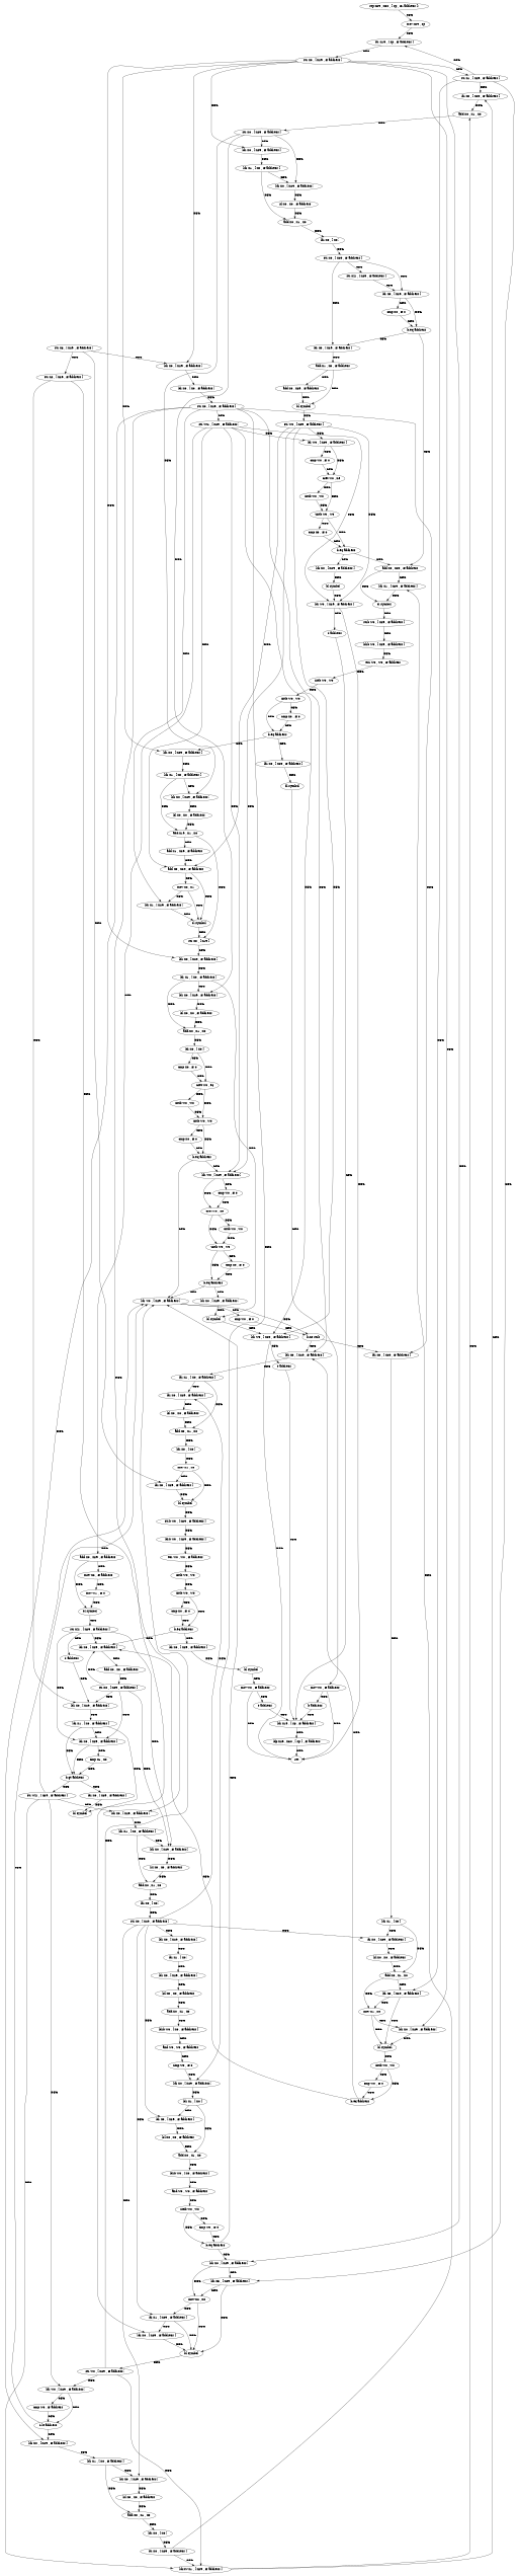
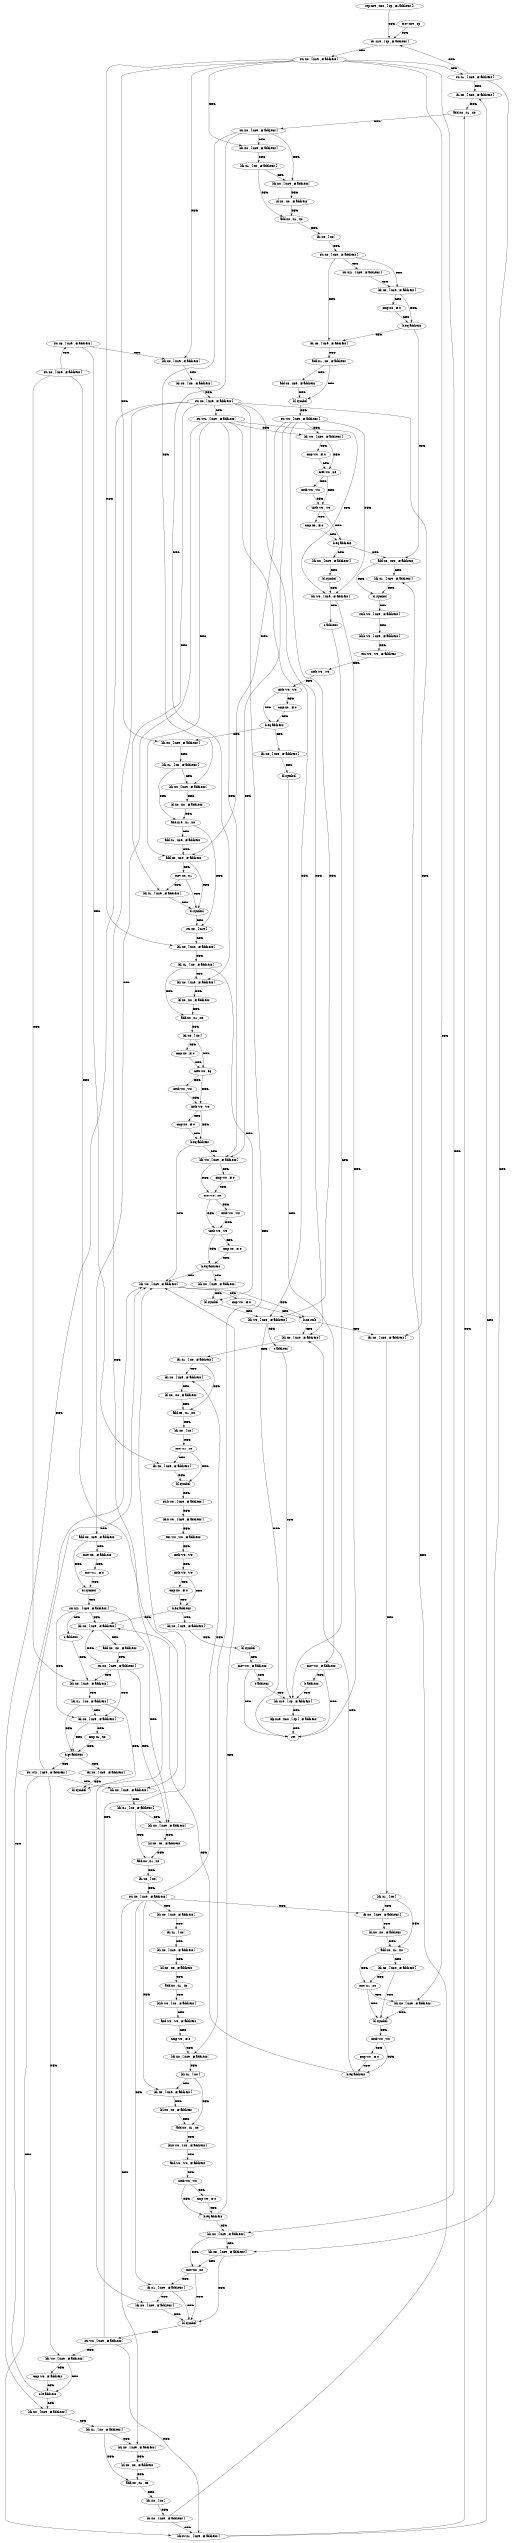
  digraph {
    n1 [label="stp x29 , x30 , [ sp , #- address ]!"]
    n2 [label="mov x29 , sp"]
    n3 [label="str x19 , [ sp , # address ]"]
    n4 [label="str x0 , [ x29 , # address ]"]
    n5 [label="str x1 , [ x29 , # address ]"]
    n6 [label="ldr x0 , [ x29 , # address ]"]
    n7 [label="ldr x0 , [ x29 , # address ]"]
    n8 [label="ldr x0 , [ x29 , # address ]"]
    n9 [label="ldr x0 , [ x29 , # address ]"]
    n10 [label="ldr x0 , [ x29 , # address ]"]
    n11 [label="ldr x0 , [ x29 , # address ]"]
    n12 [label="ldr x3 , [ x29 , # address ]"]
    n13 [label="ldr x2 , [ x29 , # address ]"]
    n14 [label="ldr x0 , [ x29 , # address ]"]
    n15 [label="ldr x0 , [ x0 , # address ]"]
    n16 [label="mov x2 , x0"]
    n17 [label="bl symbol"]
    n18 [label="ldr x1 , [ x0 , # address ]"]
    n19 [label="ldr x1 , [ x0 , # address ]"]
    n20 [label="ldr x1 , [ x0 , # address ]"]
    n21 [label="str x2 , [ x29 , # address ]"]
    n22 [label="str x3 , [ x29 , # address ]"]
    n23 [label="ldr x0 , [ x29 , # address ]"]
    n24 [label="ldr x0 , [ x29 , # address ]"]
    n25 [label="bl symbol"]
    n26 [label="mov x1 , x0"]
    n27 [label="add x0 , x1 , x0"]
    n28 [label="ldr x0 , [ x29 , # address ]"]
    n29 [label="ldr x1 , [ x0 , # address ]"]
    n30 [label="ldr x1 , [ x0 , # address ]"]
    n31 [label="bl symbol"]
    n32 [label="str x0 , [ x29 , # address ]"]
    n33 [label="str wzr , [ x29 , # address ]"]
    n34 [label="ldr x0 , [ x29 , # address ]"]
    n35 [label="ldr x0 , [ x29 , # address ]"]
    n36 [label="ldr x0 , [ x29 , # address ]"]
    n37 [label="ldr x0 , [ x29 , # address ]"]
    n38 [label="ldr x0 , [ x29 , # address ]"]
    n39 [label="ldr x1 , [ x29 , # address ]"]
    n40 [label="add x0 , x29 , # address"]
    n41 [label="ldr w0 , [ x29 , # address ]"]
    n42 [label="add x0 , x29 , # address"]
    n43 [label="ldr w0 , [ x29 , # address ]"]
    n44 [label="ldr w0 , [ x29 , # address ]"]
    n45 [label="ldr w0 , [ x29 , # address ]"]
    n46 [label="ldr x1 , [ x0 ]"]
    n47 [label="ldr x1 , [ x0 , # address ]"]
    n48 [label="ldr x1 , [ x0 ]"]
    n49 [label="ldr x1 , [ x0 , # address ]"]
    n50 [label="bl symbol"]
    n51 [label="mov x2 , # address"]
    n52 [label="bl symbol"]
    n53 [label="cmp w0 , # 0"]
    n54 [label="cset w0 , ne"]
    n55 [label="mov x2 , x1"]
    n56 [label="cmp w0 , # 0"]
    n57 [label="cset w0 , ne"]
    n58 [label=ret]
    n59 [label="b address"]
    n60 [label="b address"]
    n61 [label="mov w1 , # 0"]
    n62 [label="str xzr , [ x29 , # address ]"]
    n63 [label="b address"]
    n64 [label="ldr x0 , [ x29 , # address ]"]
    n65 [label="ldr x0 , [ x29 , # address ]"]
    n66 [label="ldr x0 , [ x29 , # address ]"]
    n67 [label="b.gt address"]
    n68 [label="cmp x1 , x0"]
    n69 [label="lsl x0 , x0 , # address"]
    n70 [label="add x0 , x0 , # address"]
    n71 [label="bl symbol"]
    n72 [label="str wzr , [ x29 , # address ]"]
    n73 [label="ldr x0 , [ x29 , # address ]"]
    n74 [label="ldr w0 , [ x29 , # address ]"]
    n75 [label="ldr w0 , [ x29 , # address ]"]
    n76 [label="ldrsw x1 , [ x29 , # address ]"]
    n77 [label="cmp w0 , # 0"]
    n78 [label="b.ne strb"]
    n79 [label="cmp w0 , # address"]
    n80 [label="b.le address"]
    n81 [label="add x0 , x1 , x0"]
    n82 [label="ldr x0 , [ x0 ]"]
    n83 [label="str x0 , [ x29 , # address ]"]
    n84 [label="ldr x0 , [ x29 , # address ]"]
    n85 [label="ldr x0 , [ x29 , # address ]"]
    n86 [label="ldr x1 , [ x29 , # address ]"]
    n87 [label="ldr x0 , [ x29 , # address ]"]
    n88 [label="ldr x0 , [ x29 , # address ]"]
    n89 [label="ldr x0 , [ x29 , # address ]"]
    n90 [label="ldr x1 , [ x0 ]"]
    n91 [label="lsl x0 , x0 , # address"]
    n92 [label="lsl x0 , x0 , # address"]
    n93 [label="lsl x0 , x0 , # address"]
    n94 [label="lsl x0 , x0 , # address"]
    n95 [label="ldr x0 , [ x29 , # address ]"]
    n96 [label="lsl x0 , x0 , # address"]
    n97 [label="add x0 , x1 , x0"]
    n98 [label="ldrb w0 , [ x0 , # address ]"]
    n99 [label="and w0 , w0 , # address"]
    n100 [label="cmp w0 , # 0"]
    n101 [label="add x0 , x1 , x0"]
    n102 [label="ldrb w0 , [ x0 , # address ]"]
    n103 [label="and w0 , w0 , # address"]
    n104 [label="uxtb w0 , w0"]
    n105 [label="cmp w0 , # 0"]
    n106 [label="b.eq address"]
    n107 [label="ldr x19 , [ sp , # address ]"]
    n108 [label="ldp x29 , x30 , [ sp ] , # address"]
    n109 [label="add x0 , x1 , x0"]
    n110 [label="add x0 , x1 , x0"]
    n111 [label="str w0 , [ x29 , # address ]"]
    n112 [label="add x0 , x1 , x0"]
    n113 [label="ldr x0 , [ x0 ]"]
    n114 [label="mov x1 , x0"]
    n115 [label="strb w0 , [ x29 , # address ]"]
    n116 [label="ldrb w0 , [ x29 , # address ]"]
    n117 [label="eor w0 , w0 , # address"]
    n118 [label="uxtb w0 , w0"]
    n119 [label="uxtb w0 , w0"]
    n120 [label="cmp x0 , # 0"]
    n121 [label="b.eq address"]
    n122 [label="ldr x0 , [ x29 , # address ]"]
    n123 [label="bl symbol"]
    n124 [label="str x0 , [ x29 , # address ]"]
    n125 [label="mov w0 , # address"]
    n126 [label="uxtb w0 , w0"]
    n127 [label="cmp w0 , # 0"]
    n128 [label="b.eq address"]
    n129 [label="ldr x0 , [ x0 ]"]
    n130 [label="str x0 , [ x29 , # address ]"]
    n131 [label="ldr x1 , [ x29 , # address ]"]
    n132 [label="bl symbol"]
    n133 [label="str x0 , [ x29 , # address ]"]
    n134 [label="ldr x0 , [ x29 , # address ]"]
    n135 [label="ldr x0 , [ x29 , # address ]"]
    n136 [label="ldr x0 , [ x29 , # address ]"]
    n137 [label="lsl x0 , x0 , # address"]
    n138 [label="lsl x0 , x0 , # address"]
    n139 [label="lsl x0 , x0 , # address"]
    n140 [label="add x0 , x1 , x0"]
    n141 [label="ldr x0 , [ x0 ]"]
    n142 [label="str x0 , [ x29 , # address ]"]
    n143 [label="str xzr , [ x29 , # address ]"]
    n144 [label="ldr x0 , [ x29 , # address ]"]
    n145 [label="ldr x0 , [ x29 , # address ]"]
    n146 [label="cmp x0 , # 0"]
    n147 [label="b.eq address"]
    n148 [label="add x1 , x0 , # address"]
    n149 [label="add x0 , x29 , # address"]
    n150 [label="strb w0 , [ x29 , # address ]"]
    n151 [label="add x0 , x29 , # address"]
    n152 [label="bl symbol"]
    n153 [label="b address"]
    n154 [label="ldrb w0 , [ x29 , # address ]"]
    n155 [label="eor w0 , w0 , # address"]
    n156 [label="uxtb w0 , w0"]
    n157 [label="uxtb w0 , w0"]
    n158 [label="cmp x0 , # 0"]
    n159 [label="b.eq address"]
    n160 [label="ldr x0 , [ x29 , # address ]"]
    n161 [label="bl symbol"]
    n162 [label="add x19 , x1 , x0"]
    n163 [label="mov w0 , # address"]
    n164 [label="str w0 , [ x29 , # address ]"]
    n165 [label="uxtb w0 , w0"]
    n166 [label="uxtb w0 , w0"]
    n167 [label="cmp x0 , # 0"]
    n168 [label="b.eq address"]
    n169 [label="ldr x0 , [ x29 , # address ]"]
    n170 [label="bl symbol"]
    n171 [label="add x1 , x29 , # address"]
    n172 [label="str x0 , [ x19 ]"]
    n173 [label="add x0 , x1 , x0"]
    n174 [label="bl symbol"]
    n175 [label="ldr x0 , [ x0 ]"]
    n176 [label="cmp x0 , # 0"]
    n177 [label="cset w0 , eq"]
    n178 [label="uxtb w0 , w0"]
    n179 [label="uxtb w0 , w0"]
    n180 [label="cmp x0 , # 0"]
    n181 [label="b.eq address"]
    n182 [label="uxtb w0 , w0"]
    n183 [label="uxtb w0 , w0"]
    n184 [label="b address"]
    n185 [label="cmp x0 , # 0"]
    n186 [label="b.eq address"]
    n187 [label="ldr x0 , [ x29 , # address ]"]
-   n1 -> n2 [label=CFG]
+   n1 -> n3 [label=CFG]
    n2 -> n3 [label=CFG]
    n3 -> n4 [label=CFG]
    n4 -> n5 [label=CFG]
    n4 -> n6 [label=DFG]
    n4 -> n7 [label=DFG]
    n4 -> n8 [label=DFG]
    n4 -> n9 [label=DFG]
    n4 -> n10 [label=DFG]
    n4 -> n11 [label=DFG]
    n5 -> n3 [label=CFG]
    n5 -> n12 [label=CFG]
-   n5 -> n13 [label=DFG]
    n5 -> n14 [label=DFG]
    n6 -> n15 [label=DFG]
    n7 -> n12 [label=CFG]
    n7 -> n16 [label=DFG]
    n8 -> n17 [label=DFG]
    n9 -> n18 [label=DFG]
    n10 -> n19 [label=DFG]
    n11 -> n20 [label=DFG]
    n12 -> n16 [label=CFG]
    n12 -> n25 [label=DFG]
    n13 -> n17 [label=DFG]
    n13 -> n26 [label=CFG]
    n14 -> n27 [label=DFG]
    n15 -> n32 [label=DFG]
    n16 -> n25 [label=DFG]
    n16 -> n86 [label=CFG]
    n17 -> n126 [label=DFG]
    n18 -> n134 [label=CFG]
    n18 -> n140 [label=DFG]
    n19 -> n135 [label=CFG]
    n19 -> n162 [label=DFG]
    n20 -> n136 [label=CFG]
    n20 -> n173 [label=DFG]
    n20 -> n174 [label=DFG]
-   n22 -> n21 [label=CFG]
+   n21 -> n22 [label=CFG]
    n21 -> n23 [label=DFG]
    n21 -> n24 [label=DFG]
    n22 -> n6 [label=CFG]
    n22 -> n28 [label=DFG]
    n23 -> n29 [label=DFG]
    n24 -> n30 [label=DFG]
    n25 -> n111 [label=DFG]
    n26 -> n8 [label=CFG]
    n26 -> n17 [label=DFG]
    n27 -> n133 [label=DFG]
    n28 -> n31 [label=DFG]
    n29 -> n64 [label=CFG]
    n29 -> n67 [label=DFG]
    n29 -> n71 [label=DFG]
    n30 -> n65 [label=CFG]
    n30 -> n81 [label=DFG]
    n31 -> n115 [label=DFG]
    n32 -> n33 [label=CFG]
    n32 -> n34 [label=DFG]
    n32 -> n35 [label=DFG]
    n32 -> n36 [label=DFG]
    n32 -> n37 [label=DFG]
    n32 -> n38 [label=DFG]
    n32 -> n39 [label=DFG]
    n33 -> n40 [label=CFG]
    n33 -> n41 [label=DFG]
    n33 -> n42 [label=DFG]
    n33 -> n43 [label=DFG]
    n33 -> n44 [label=DFG]
    n33 -> n45 [label=DFG]
    n34 -> n46 [label=DFG]
    n35 -> n47 [label=DFG]
    n36 -> n48 [label=DFG]
    n37 -> n25 [label=DFG]
    n38 -> n49 [label=DFG]
    n39 -> n50 [label=DFG]
    n40 -> n51 [label=CFG]
    n40 -> n52 [label=DFG]
    n41 -> n53 [label=CFG]
    n41 -> n54 [label=DFG]
    n42 -> n50 [label=DFG]
    n42 -> n55 [label=CFG]
    n43 -> n56 [label=CFG]
    n43 -> n57 [label=DFG]
    n44 -> n58 [label=DFG]
    n44 -> n59 [label=CFG]
    n45 -> n58 [label=DFG]
    n45 -> n60 [label=CFG]
    n46 -> n85 [label=CFG]
    n46 -> n101 [label=DFG]
    n47 -> n87 [label=CFG]
    n47 -> n109 [label=DFG]
    n48 -> n88 [label=CFG]
    n48 -> n110 [label=DFG]
    n49 -> n89 [label=CFG]
    n49 -> n112 [label=DFG]
    n50 -> n172 [label=DFG]
    n51 -> n61 [label=CFG]
    n52 -> n62 [label=CFG]
    n53 -> n54 [label=CFG]
    n54 -> n165 [label=DFG]
    n54 -> n166 [label=DFG]
    n55 -> n39 [label=CFG]
    n55 -> n50 [label=DFG]
    n56 -> n57 [label=CFG]
    n57 -> n182 [label=DFG]
    n57 -> n183 [label=DFG]
    n59 -> n107 [label=CFG]
    n60 -> n107 [label=CFG]
    n61 -> n52 [label=CFG]
    n62 -> n63 [label=CFG]
    n62 -> n64 [label=DFG]
    n62 -> n65 [label=DFG]
    n62 -> n66 [label=DFG]
    n63 -> n23 [label=CFG]
    n64 -> n67 [label=DFG]
    n64 -> n68 [label=CFG]
    n65 -> n69 [label=DFG]
    n66 -> n70 [label=DFG]
    n67 -> n72 [label=CFG]
    n67 -> n73 [label=CFG]
    n68 -> n67 [label=CFG]
    n69 -> n81 [label=DFG]
    n70 -> n124 [label=DFG]
    n72 -> n24 [label=CFG]
    n72 -> n74 [label=DFG]
    n72 -> n75 [label=DFG]
    n72 -> n76 [label=DFG]
    n73 -> n71 [label=DFG]
    n74 -> n77 [label=CFG]
    n74 -> n78 [label=DFG]
    n75 -> n79 [label=CFG]
    n75 -> n80 [label=DFG]
    n76 -> n14 [label=CFG]
    n76 -> n27 [label=DFG]
    n77 -> n78 [label=CFG]
    n78 -> n35 [label=CFG]
    n78 -> n36 [label=CFG]
    n79 -> n80 [label=CFG]
    n80 -> n38 [label=CFG]
    n80 -> n74 [label=CFG]
    n81 -> n82 [label=DFG]
    n82 -> n83 [label=DFG]
    n83 -> n84 [label=CFG]
    n83 -> n85 [label=DFG]
    n83 -> n86 [label=DFG]
    n83 -> n87 [label=DFG]
    n83 -> n88 [label=DFG]
    n83 -> n89 [label=DFG]
    n84 -> n90 [label=CFG]
    n85 -> n91 [label=DFG]
    n86 -> n25 [label=DFG]
    n86 -> n37 [label=CFG]
    n87 -> n92 [label=DFG]
    n88 -> n93 [label=DFG]
    n89 -> n94 [label=DFG]
    n90 -> n95 [label=CFG]
    n91 -> n101 [label=DFG]
    n92 -> n109 [label=DFG]
    n93 -> n110 [label=DFG]
    n94 -> n112 [label=DFG]
    n95 -> n96 [label=CFG]
    n96 -> n97 [label=CFG]
    n97 -> n98 [label=CFG]
    n98 -> n99 [label=CFG]
    n99 -> n100 [label=CFG]
    n100 -> n34 [label=CFG]
    n101 -> n102 [label=DFG]
    n102 -> n103 [label=DFG]
    n103 -> n104 [label=DFG]
    n104 -> n105 [label=CFG]
    n104 -> n106 [label=DFG]
    n105 -> n106 [label=CFG]
    n106 -> n7 [label=CFG]
    n106 -> n74 [label=CFG]
    n107 -> n108 [label=CFG]
    n108 -> n58 [label=CFG]
    n109 -> n113 [label=DFG]
    n110 -> n13 [label=CFG]
    n110 -> n26 [label=DFG]
    n111 -> n74 [label=DFG]
    n111 -> n75 [label=DFG]
    n111 -> n76 [label=DFG]
    n112 -> n129 [label=DFG]
    n113 -> n114 [label=DFG]
    n114 -> n28 [label=CFG]
    n114 -> n31 [label=DFG]
    n115 -> n116 [label=DFG]
    n116 -> n117 [label=DFG]
    n117 -> n118 [label=DFG]
    n118 -> n119 [label=DFG]
    n119 -> n120 [label=CFG]
    n119 -> n121 [label=DFG]
    n120 -> n121 [label=CFG]
    n121 -> n66 [label=CFG]
    n121 -> n122 [label=CFG]
    n122 -> n123 [label=DFG]
    n123 -> n125 [label=CFG]
    n124 -> n23 [label=CFG]
    n124 -> n64 [label=DFG]
    n124 -> n65 [label=DFG]
    n124 -> n66 [label=DFG]
    n125 -> n58 [label=DFG]
    n125 -> n153 [label=CFG]
    n126 -> n127 [label=CFG]
    n126 -> n128 [label=DFG]
    n127 -> n128 [label=CFG]
    n128 -> n35 [label=CFG]
    n128 -> n66 [label=CFG]
    n129 -> n130 [label=DFG]
    n130 -> n76 [label=CFG]
    n130 -> n131 [label=DFG]
    n131 -> n132 [label=DFG]
    n132 -> n150 [label=DFG]
    n133 -> n9 [label=CFG]
    n133 -> n134 [label=DFG]
    n133 -> n135 [label=DFG]
    n133 -> n136 [label=DFG]
    n134 -> n137 [label=DFG]
    n135 -> n138 [label=DFG]
    n136 -> n139 [label=DFG]
    n137 -> n140 [label=DFG]
    n138 -> n162 [label=DFG]
    n139 -> n173 [label=DFG]
    n140 -> n141 [label=DFG]
    n141 -> n142 [label=DFG]
    n142 -> n143 [label=CFG]
    n142 -> n144 [label=DFG]
    n142 -> n145 [label=DFG]
    n143 -> n144 [label=CFG]
    n144 -> n146 [label=CFG]
    n144 -> n147 [label=DFG]
    n145 -> n148 [label=DFG]
    n146 -> n147 [label=CFG]
    n147 -> n145 [label=CFG]
    n147 -> n149 [label=CFG]
    n148 -> n151 [label=CFG]
    n148 -> n152 [label=DFG]
    n149 -> n131 [label=CFG]
    n149 -> n132 [label=DFG]
    n150 -> n154 [label=DFG]
    n151 -> n152 [label=DFG]
    n152 -> n164 [label=DFG]
    n153 -> n107 [label=CFG]
    n154 -> n155 [label=DFG]
    n155 -> n156 [label=DFG]
    n156 -> n157 [label=DFG]
    n157 -> n158 [label=CFG]
    n157 -> n159 [label=DFG]
    n158 -> n159 [label=CFG]
    n159 -> n10 [label=CFG]
    n159 -> n160 [label=CFG]
    n160 -> n161 [label=DFG]
    n161 -> n163 [label=CFG]
    n162 -> n171 [label=CFG]
    n162 -> n172 [label=DFG]
    n163 -> n58 [label=DFG]
    n163 -> n184 [label=CFG]
    n164 -> n41 [label=DFG]
    n164 -> n42 [label=DFG]
    n164 -> n43 [label=DFG]
    n164 -> n44 [label=DFG]
    n164 -> n45 [label=DFG]
    n165 -> n166 [label=DFG]
    n166 -> n167 [label=CFG]
    n166 -> n168 [label=DFG]
    n167 -> n168 [label=CFG]
    n168 -> n149 [label=CFG]
    n168 -> n169 [label=CFG]
    n169 -> n170 [label=DFG]
    n170 -> n44 [label=CFG]
    n171 -> n42 [label=CFG]
    n172 -> n11 [label=CFG]
    n173 -> n175 [label=DFG]
    n174 -> n45 [label=CFG]
    n175 -> n176 [label=CFG]
    n175 -> n177 [label=DFG]
    n176 -> n177 [label=CFG]
    n177 -> n178 [label=DFG]
    n177 -> n179 [label=DFG]
    n178 -> n179 [label=DFG]
    n179 -> n180 [label=CFG]
    n179 -> n181 [label=DFG]
    n180 -> n181 [label=CFG]
    n181 -> n43 [label=CFG]
    n181 -> n74 [label=CFG]
    n182 -> n183 [label=DFG]
    n183 -> n185 [label=CFG]
    n183 -> n186 [label=DFG]
    n184 -> n107 [label=CFG]
    n185 -> n186 [label=CFG]
    n186 -> n74 [label=CFG]
    n186 -> n187 [label=CFG]
    n187 -> n174 [label=DFG]
  }
